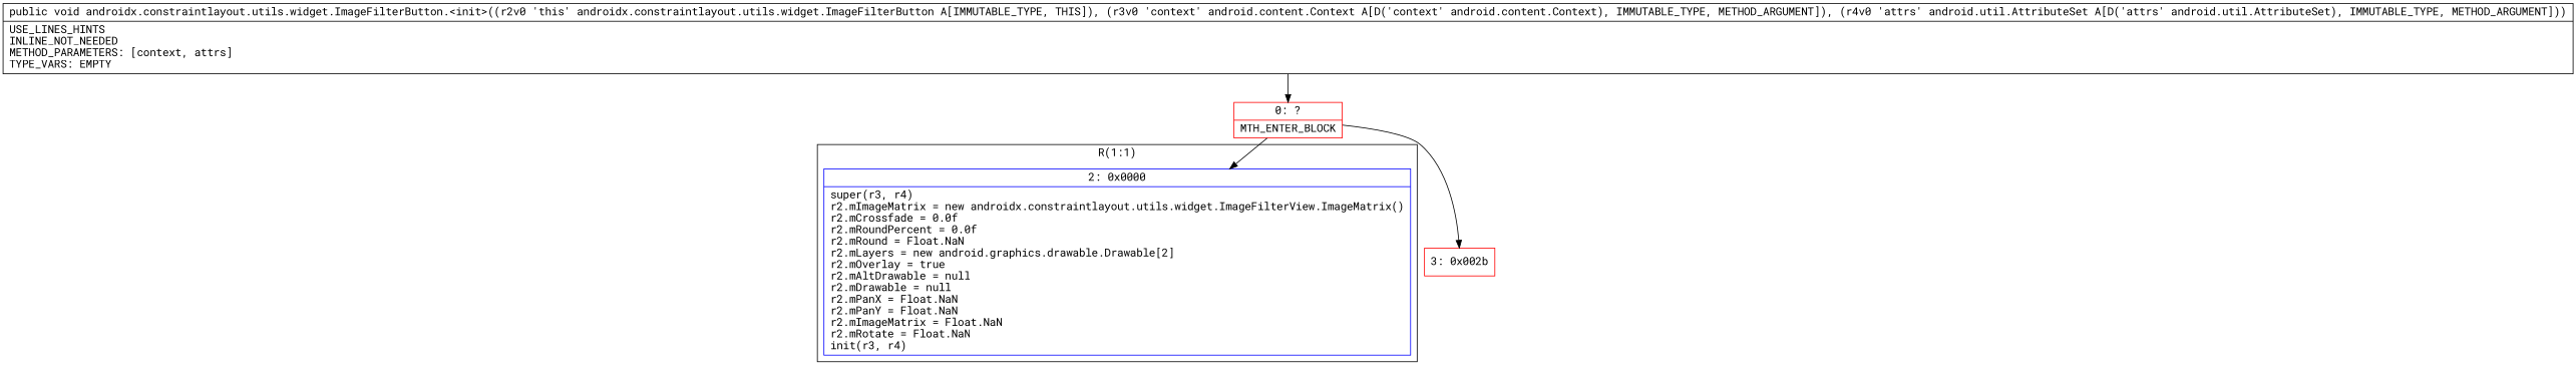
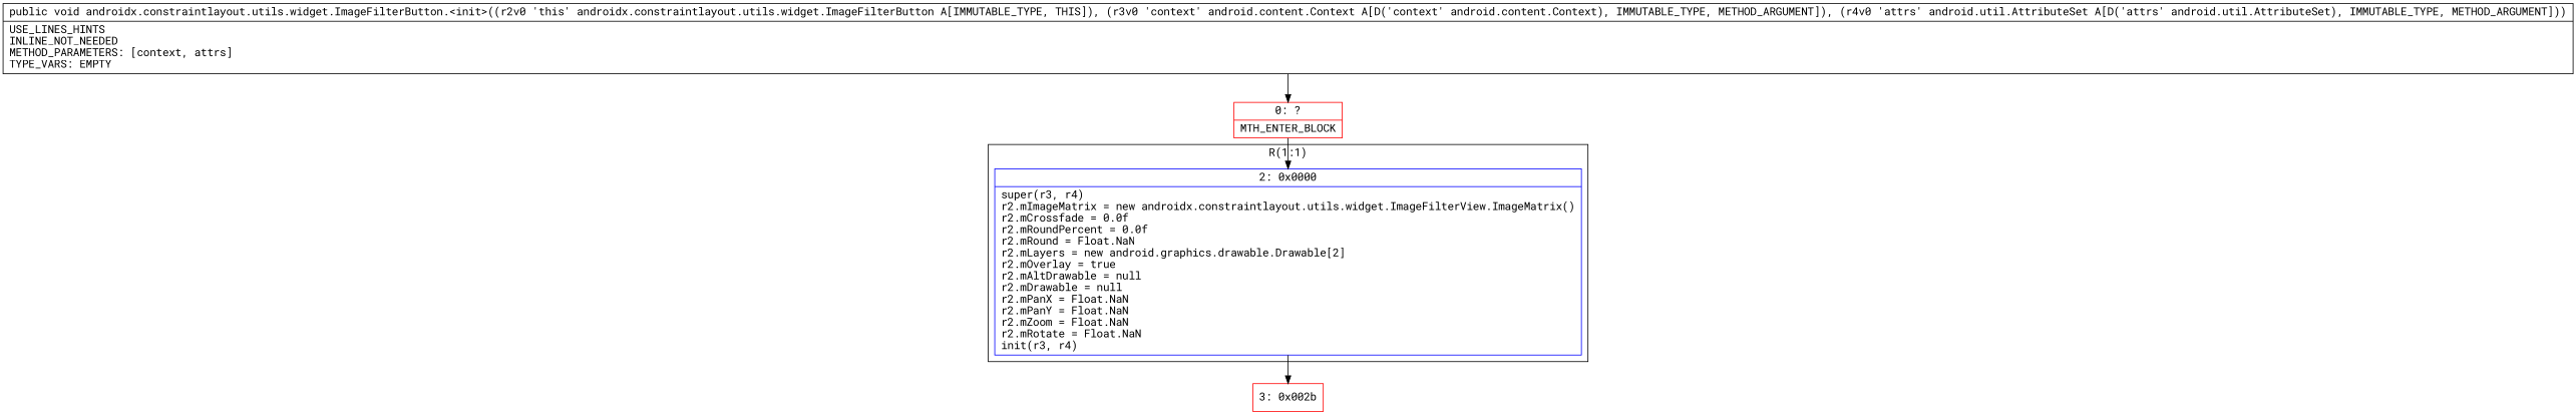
  digraph {
    fontname="Roboto Mono"
    node [color=red fontname="Roboto Mono" shape=record]
    edge [fontname="Roboto Mono"]
-   n1 [color=blue label="{2\:\ 0x0000|super(r3, r4)\lr2.mImageMatrix = new androidx.constraintlayout.utils.widget.ImageFilterView.ImageMatrix()\lr2.mCrossfade = 0.0f\lr2.mRoundPercent = 0.0f\lr2.mRound = Float.NaN\lr2.mLayers = new android.graphics.drawable.Drawable[2]\lr2.mOverlay = true\lr2.mAltDrawable = null\lr2.mDrawable = null\lr2.mPanX = Float.NaN\lr2.mPanY = Float.NaN\lr2.mImageMatrix = Float.NaN\lr2.mRotate = Float.NaN\linit(r3, r4)\l}"]
+   n1 [color=blue label="{2\:\ 0x0000|super(r3, r4)\lr2.mImageMatrix = new androidx.constraintlayout.utils.widget.ImageFilterView.ImageMatrix()\lr2.mCrossfade = 0.0f\lr2.mRoundPercent = 0.0f\lr2.mRound = Float.NaN\lr2.mLayers = new android.graphics.drawable.Drawable[2]\lr2.mOverlay = true\lr2.mAltDrawable = null\lr2.mDrawable = null\lr2.mPanX = Float.NaN\lr2.mPanY = Float.NaN\lr2.mZoom = Float.NaN\lr2.mRotate = Float.NaN\linit(r3, r4)\l}"]
    n2 [label="{3\:\ 0x002b}"]
    n3 [label="{0\:\ ?|MTH_ENTER_BLOCK\l}"]
    n4 [label="{public void androidx.constraintlayout.utils.widget.ImageFilterButton.\<init\>((r2v0 'this' androidx.constraintlayout.utils.widget.ImageFilterButton A[IMMUTABLE_TYPE, THIS]), (r3v0 'context' android.content.Context A[D('context' android.content.Context), IMMUTABLE_TYPE, METHOD_ARGUMENT]), (r4v0 'attrs' android.util.AttributeSet A[D('attrs' android.util.AttributeSet), IMMUTABLE_TYPE, METHOD_ARGUMENT]))  | USE_LINES_HINTS\lINLINE_NOT_NEEDED\lMETHOD_PARAMETERS: [context, attrs]\lTYPE_VARS: EMPTY\l}" color=""]
    subgraph cluster_1 {
      label="R(1:1)"
      n1
    }
-   n3 -> n2
+   n1 -> n2
    n3 -> n1
    n4 -> n3
  }
